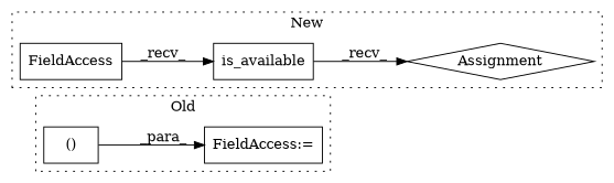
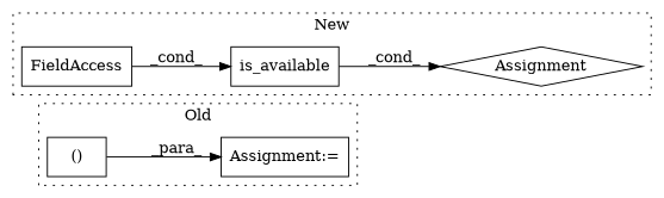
  digraph {
    rankdir=LR
    node [shape=box]
    n1 [a=106 l=40 label="()" s=2409]
-   n2 [a=7 l=9 label="FieldAccess:=" s=2400]
+   n2 [a=7 l=9 label="Assignment:=" s=2400]
    n3 [a=32 l=14 label=is_available s=720]
    n4 [a=22 l=10 label=FieldAccess s=709]
    n5 [a=25 l=3 label=Assignment s=734 shape=diamond]
    subgraph cluster_1 {
      label=Old
      style=dotted
      n1
      n2
    }
    subgraph cluster_2 {
      label=New
      style=dotted
      n3
      n4
      n5
    }
    n1 -> n2 [label=_para_]
-   n3 -> n5 [label=_recv_]
-   n4 -> n3 [label=_recv_]
+   n3 -> n5 [label=_cond_]
+   n4 -> n3 [label=_cond_]
  }
